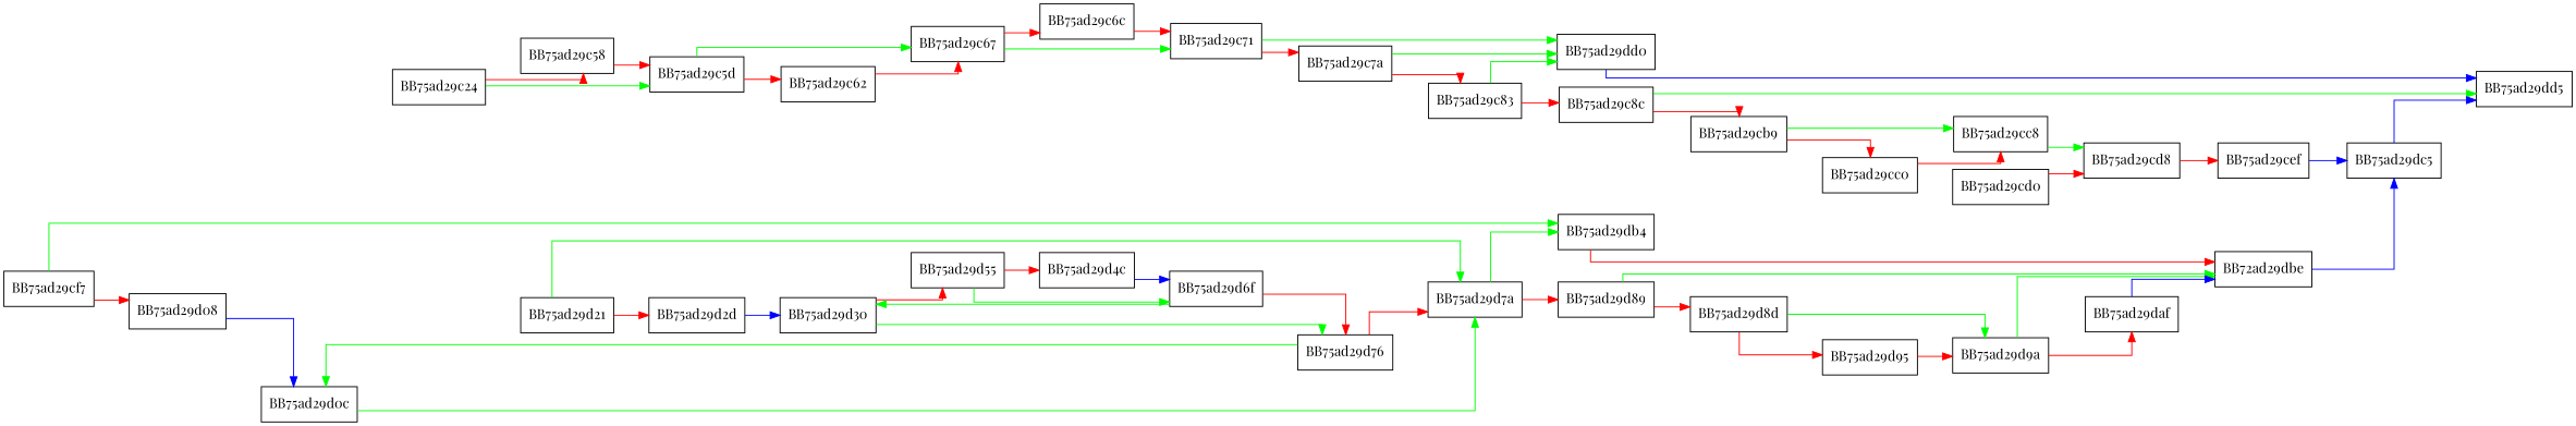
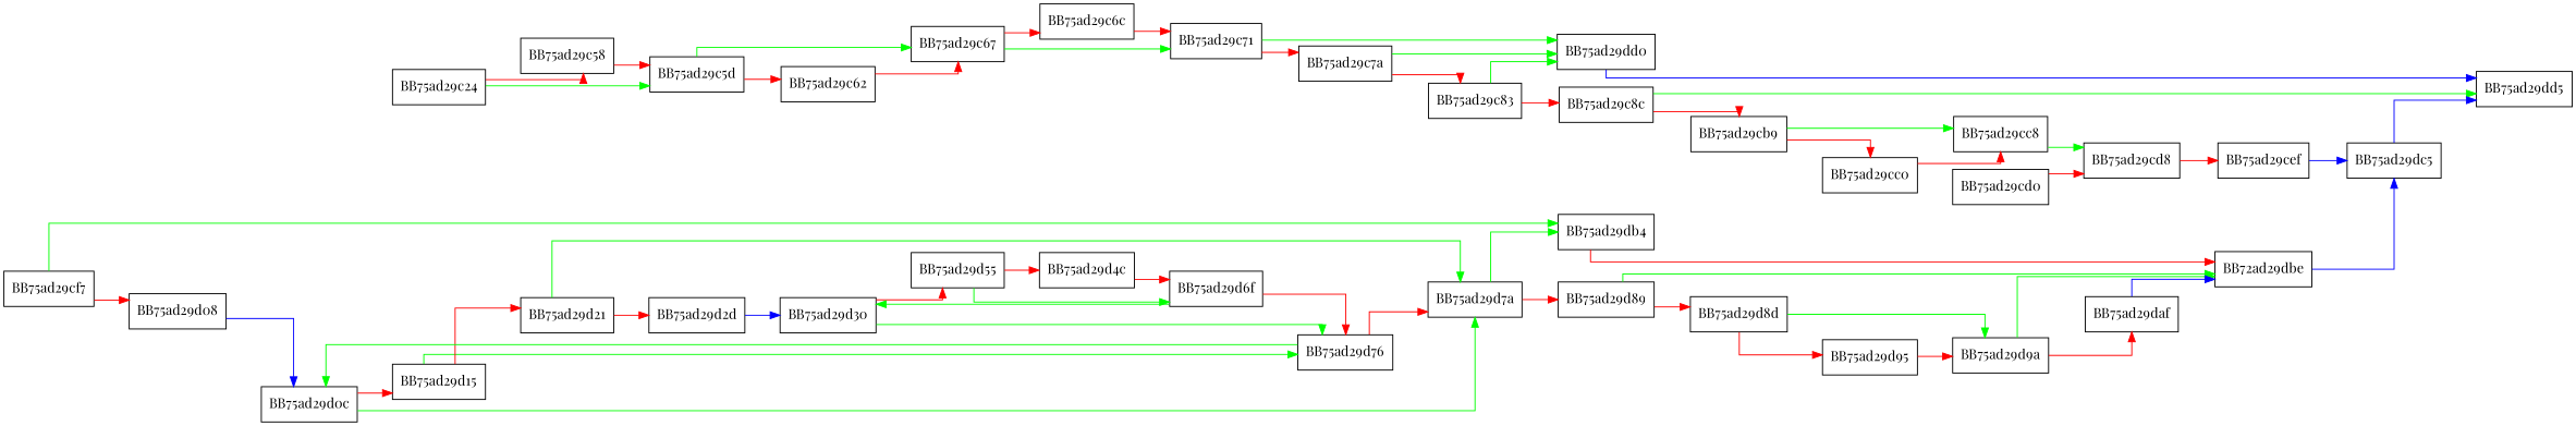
  digraph {
    fontname="Playfair Display"
    rankdir=LR
    splines=ortho
    node [fontname="Playfair Display" shape=box]
    edge [color=red fontname="Playfair Display"]
    BB75ad29c24
    BB75ad29c5d
    BB75ad29c58
    BB75ad29c67
    BB75ad29c62
    BB75ad29c71
    BB75ad29c6c
    BB75ad29dd0
    BB75ad29c7a
    BB75ad29dd5
    BB75ad29c83
    BB75ad29c8c
    BB75ad29cb9
    BB75ad29cc8
    BB75ad29cc0
    BB75ad29cd8
    BB75ad29cef
    BB75ad29cd0
    BB75ad29cf7
    BB75ad29db4
    BB75ad29d08
    BB75ad29dc5
    n23 [label=BB72ad29dbe]
    BB75ad29d0c
    BB75ad29d7a
+   BB75ad29d15
    BB75ad29d89
    BB75ad29d76
    BB75ad29d21
    BB75ad29d8d
    BB75ad29d2d
    BB75ad29d30
    n33 [label=BB75ad29d55]
    BB75ad29d6f
    BB75ad29d4c
    BB75ad29d9a
    BB75ad29d95
    BB75ad29daf
    BB75ad29c24 -> BB75ad29c5d [color=green]
    BB75ad29c24 -> BB75ad29c58
    BB75ad29c5d -> BB75ad29c67 [color=green]
    BB75ad29c5d -> BB75ad29c62
    BB75ad29c58 -> BB75ad29c5d
    BB75ad29c67 -> BB75ad29c71 [color=green]
    BB75ad29c67 -> BB75ad29c6c
    BB75ad29c62 -> BB75ad29c67
    BB75ad29c71 -> BB75ad29dd0 [color=green]
    BB75ad29c71 -> BB75ad29c7a
    BB75ad29c6c -> BB75ad29c71
    BB75ad29dd0 -> BB75ad29dd5 [color=blue]
    BB75ad29c7a -> BB75ad29dd0 [color=green]
    BB75ad29c7a -> BB75ad29c83
    BB75ad29c83 -> BB75ad29dd0 [color=green]
    BB75ad29c83 -> BB75ad29c8c
    BB75ad29c8c -> BB75ad29dd5 [color=green]
    BB75ad29c8c -> BB75ad29cb9
    BB75ad29cb9 -> BB75ad29cc8 [color=green]
    BB75ad29cb9 -> BB75ad29cc0
    BB75ad29cc8 -> BB75ad29cd8 [color=green]
    BB75ad29cc0 -> BB75ad29cc8
    BB75ad29cd8 -> BB75ad29cef
    BB75ad29cef -> BB75ad29dc5 [color=blue]
    BB75ad29cd0 -> BB75ad29cd8
    BB75ad29cf7 -> BB75ad29db4 [color=green]
    BB75ad29cf7 -> BB75ad29d08
    BB75ad29db4 -> n23
    BB75ad29d08 -> BB75ad29d0c [color=blue]
    BB75ad29dc5 -> BB75ad29dd5 [color=blue]
    n23 -> BB75ad29dc5 [color=blue]
    BB75ad29d0c -> BB75ad29d7a [color=green]
+   BB75ad29d0c -> BB75ad29d15
    BB75ad29d7a -> BB75ad29db4 [color=green]
    BB75ad29d7a -> BB75ad29d89
+   BB75ad29d15 -> BB75ad29d76 [color=green]
+   BB75ad29d15 -> BB75ad29d21
    BB75ad29d89 -> n23 [color=green]
    BB75ad29d89 -> BB75ad29d8d
    BB75ad29d76 -> BB75ad29d0c [color=green]
    BB75ad29d76 -> BB75ad29d7a
    BB75ad29d21 -> BB75ad29d7a [color=green]
    BB75ad29d21 -> BB75ad29d2d
    BB75ad29d8d -> BB75ad29d9a [color=green]
    BB75ad29d8d -> BB75ad29d95
    BB75ad29d2d -> BB75ad29d30 [color=blue]
    BB75ad29d30 -> BB75ad29d76 [color=green]
    BB75ad29d30 -> n33
    n33 -> BB75ad29d6f [color=green]
    n33 -> BB75ad29d4c
    BB75ad29d6f -> BB75ad29d76
    BB75ad29d6f -> BB75ad29d30 [color=green]
-   BB75ad29d4c -> BB75ad29d6f [color=blue]
+   BB75ad29d4c -> BB75ad29d6f
    BB75ad29d9a -> n23 [color=green]
    BB75ad29d9a -> BB75ad29daf
    BB75ad29d95 -> BB75ad29d9a
    BB75ad29daf -> n23 [color=blue]
  }
